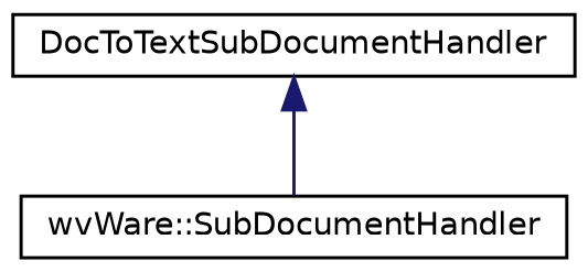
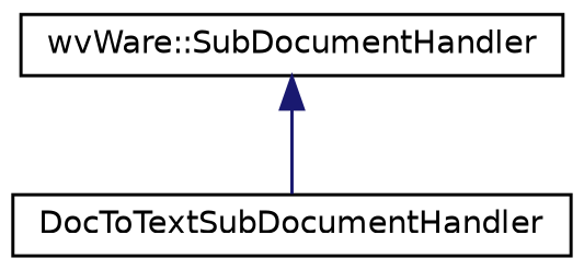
  digraph {
    rankdir=TB
    node [color=black fillcolor=white fontname=Helvetica fontsize=10 shape=record style=filled]
    n1 [height=0.2 label="wvWare::SubDocumentHandler" width=0.4]
    n2 [height=0.2 label=DocToTextSubDocumentHandler width=0.4]
-   n2 -> n1 [color=midnightblue dir=back fontname=Helvetica fontsize=10 labelfontname=Helvetica labelfontsize=10 style=solid]
+   n1 -> n2 [color=midnightblue dir=back fontname=Helvetica fontsize=10 labelfontname=Helvetica labelfontsize=10 style=solid]
  }
